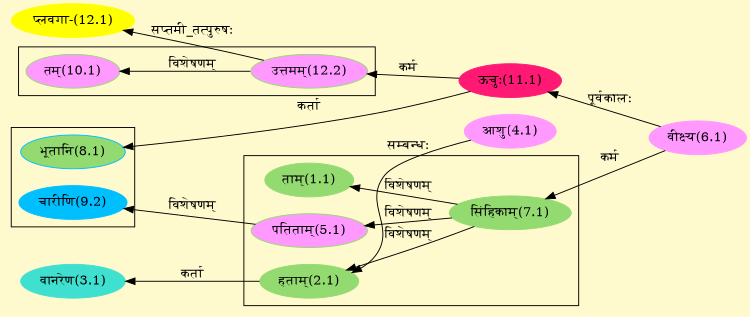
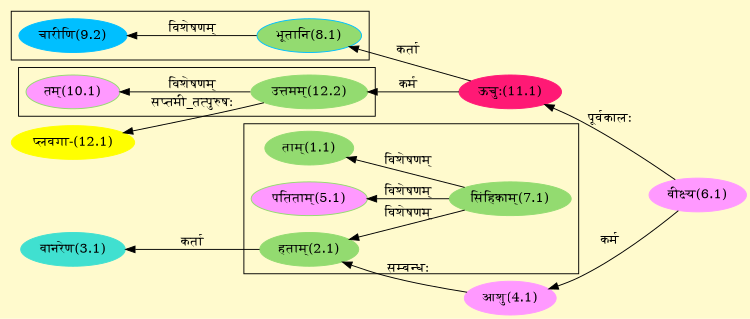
  digraph {
    bgcolor=lemonchiffon1
    compound=true
    rankdir=LR
    node [color="#93DB70" style=filled]
    edge [dir=back]
    n1 [label="ताम्(1.1)"]
    n2 [label="सिंहिकाम्(7.1)"]
    n3 [label="हताम्(2.1)"]
    n4 [fillcolor="#FF99FF" label="पतिताम्(5.1)"]
    n5 [color="#00BFFF" label="चारीणि(9.2)"]
    n6 [color="#00BFFF" fillcolor="#93DB70" label="भूतानि(8.1)"]
    n7 [fillcolor="#FF99FF" label="तम्(10.1)"]
-   n8 [label="उत्तमम्(12.2)" fillcolor="#FF99FF"]
+   n8 [label="उत्तमम्(12.2)"]
    n9 [color="#FF99FF" label="वीक्ष्य(6.1)"]
    n10 [color="#FF99FF" label="आशु(4.1)"]
    n11 [color="#FF1975" label="ऊचुः(11.1)"]
    n12 [color="#40E0D0" label="वानरेण(3.1)"]
    n13 [color="#FFFF00" label="प्लवगा-(12.1)"]
    subgraph cluster_1 {
      n1
      n2
      n3
      n4
    }
    subgraph cluster_2 {
      n5
      n6
    }
    subgraph cluster_3 {
      n7
      n8
    }
    n1 -> n2 [label="विशेषणम्"]
-   n2 -> n9 [label="कर्म"]
+   n10 -> n9 [label="कर्म"]
    n3 -> n2 [label="विशेषणम्"]
    n3 -> n10 [label="सम्बन्धः"]
    n4 -> n2 [label="विशेषणम्"]
-   n5 -> n4 [label="विशेषणम्"]
+   n5 -> n6 [label="विशेषणम्"]
    n6 -> n11 [label="कर्ता"]
    n7 -> n8 [label="विशेषणम्"]
    n8 -> n11 [label="कर्म"]
    n11 -> n9 [label="पूर्वकालः"]
    n12 -> n3 [label="कर्ता"]
    n13 -> n8 [label="सप्तमी_तत्पुरुषः"]
  }
